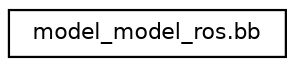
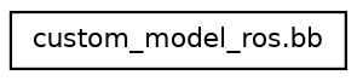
  digraph {
    rankdir=LR
-   n1 [color=black fillcolor=white fontname=Helvetica fontsize=10 height=0.2 label="model_model_ros.bb" shape=record style=filled width=0.4]
+   n1 [color=black fillcolor=white fontname=Helvetica fontsize=10 height=0.2 label="custom_model_ros.bb" shape=record style=filled width=0.4]
  }
